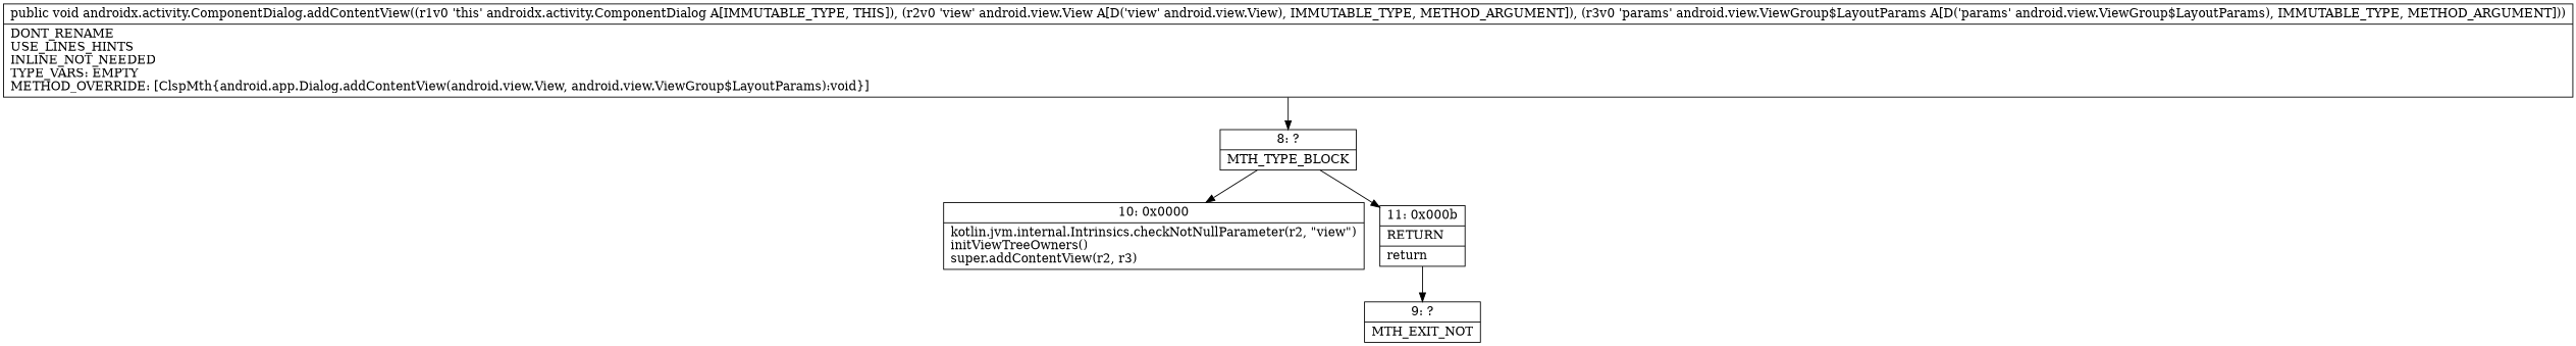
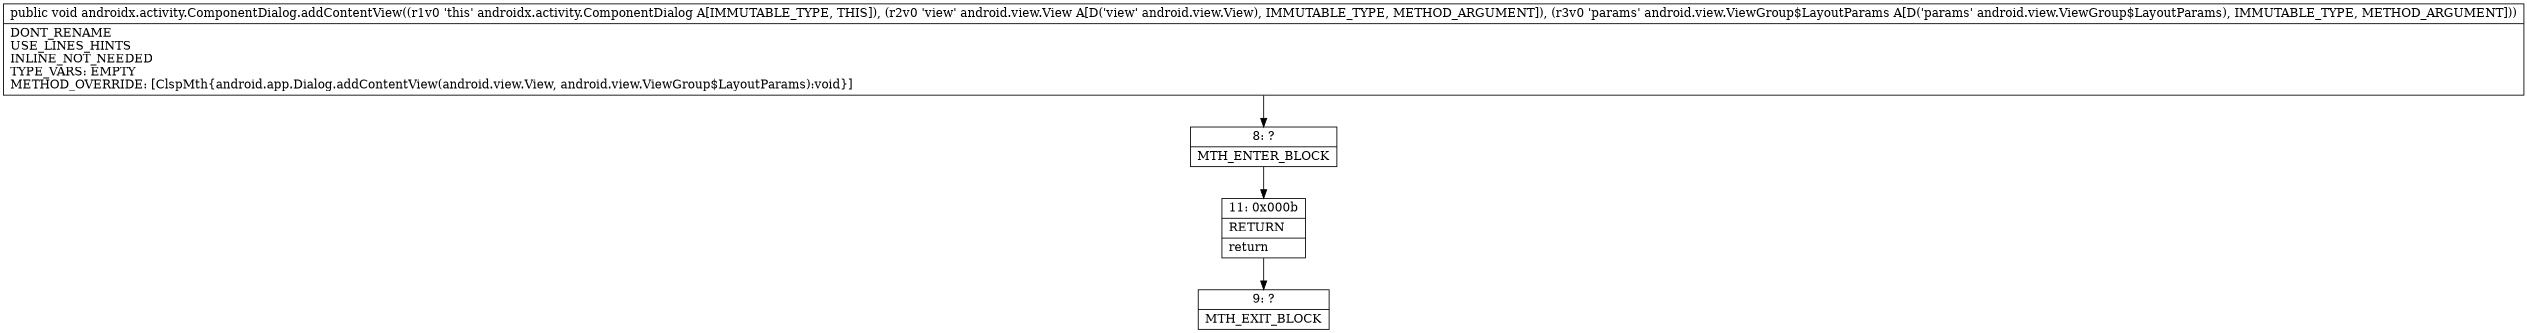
  digraph {
    node [shape=record]
-   n1 [label="{8\:\ ?|MTH_TYPE_BLOCK\l}"]
-   n2 [label="{10\:\ 0x0000|kotlin.jvm.internal.Intrinsics.checkNotNullParameter(r2, \"view\")\linitViewTreeOwners()\lsuper.addContentView(r2, r3)\l}"]
+   n1 [label="{8\:\ ?|MTH_ENTER_BLOCK\l}"]
    n3 [label="{11\:\ 0x000b|RETURN\l|return\l}"]
-   n4 [label="{9\:\ ?|MTH_EXIT_NOT\l}"]
+   n4 [label="{9\:\ ?|MTH_EXIT_BLOCK\l}"]
    n5 [label="{public void androidx.activity.ComponentDialog.addContentView((r1v0 'this' androidx.activity.ComponentDialog A[IMMUTABLE_TYPE, THIS]), (r2v0 'view' android.view.View A[D('view' android.view.View), IMMUTABLE_TYPE, METHOD_ARGUMENT]), (r3v0 'params' android.view.ViewGroup$LayoutParams A[D('params' android.view.ViewGroup$LayoutParams), IMMUTABLE_TYPE, METHOD_ARGUMENT]))  | DONT_RENAME\lUSE_LINES_HINTS\lINLINE_NOT_NEEDED\lTYPE_VARS: EMPTY\lMETHOD_OVERRIDE: [ClspMth\{android.app.Dialog.addContentView(android.view.View, android.view.ViewGroup$LayoutParams):void\}]\l}"]
-   n1 -> n2
    n1 -> n3
    n3 -> n4
    n5 -> n1
  }
